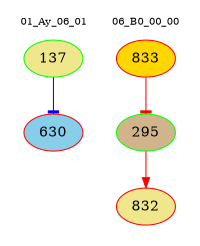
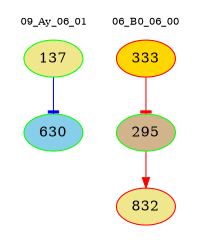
  digraph {
    node [color=red fillcolor=khaki style=filled]
    edge [arrowhead=tee color=red]
    n1 [color=green label=137]
-   n2 [fillcolor=skyblue label=630]
+   n2 [color=green fillcolor=skyblue label=630]
    n3 [color=green fillcolor=tan label=295]
    n4 [label=832]
-   n5 [fillcolor=gold label=833]
+   n5 [fillcolor=gold label=333]
    subgraph cluster_1 {
      color=white
      fontsize=10
-     label="01_Ay_06_01"
+     label="09_Ay_06_01"
      n1
      n2
    }
    subgraph cluster_2 {
      color=white
      fontsize=10
-     label="06_B0_00_00"
+     label="06_B0_06_00"
      n3
      n4
      n5
    }
    n1 -> n2 [color=blue]
    n3 -> n4 [arrowhead=normal]
    n5 -> n3
  }
